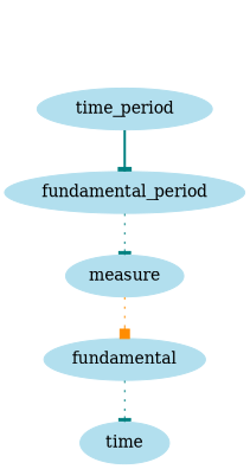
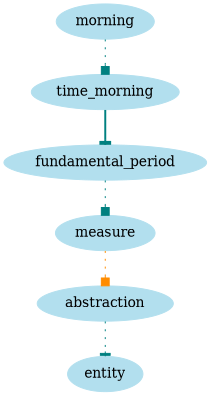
  digraph {
    node [color=lightblue2 style=filled]
    edge [arrowhead=tee color=teal style=dotted]
-   time_period
+   morning
+   time_period [label=time_morning]
    n3 [label=fundamental_period]
    measure
-   abstraction [label=fundamental]
-   entity [label=time]
+   abstraction
+   entity
+   morning -> time_period [arrowhead=box]
    time_period -> n3 [style=bold]
-   n3 -> measure
+   n3 -> measure [arrowhead=box]
    measure -> abstraction [arrowhead=box color=darkorange]
    abstraction -> entity
  }
